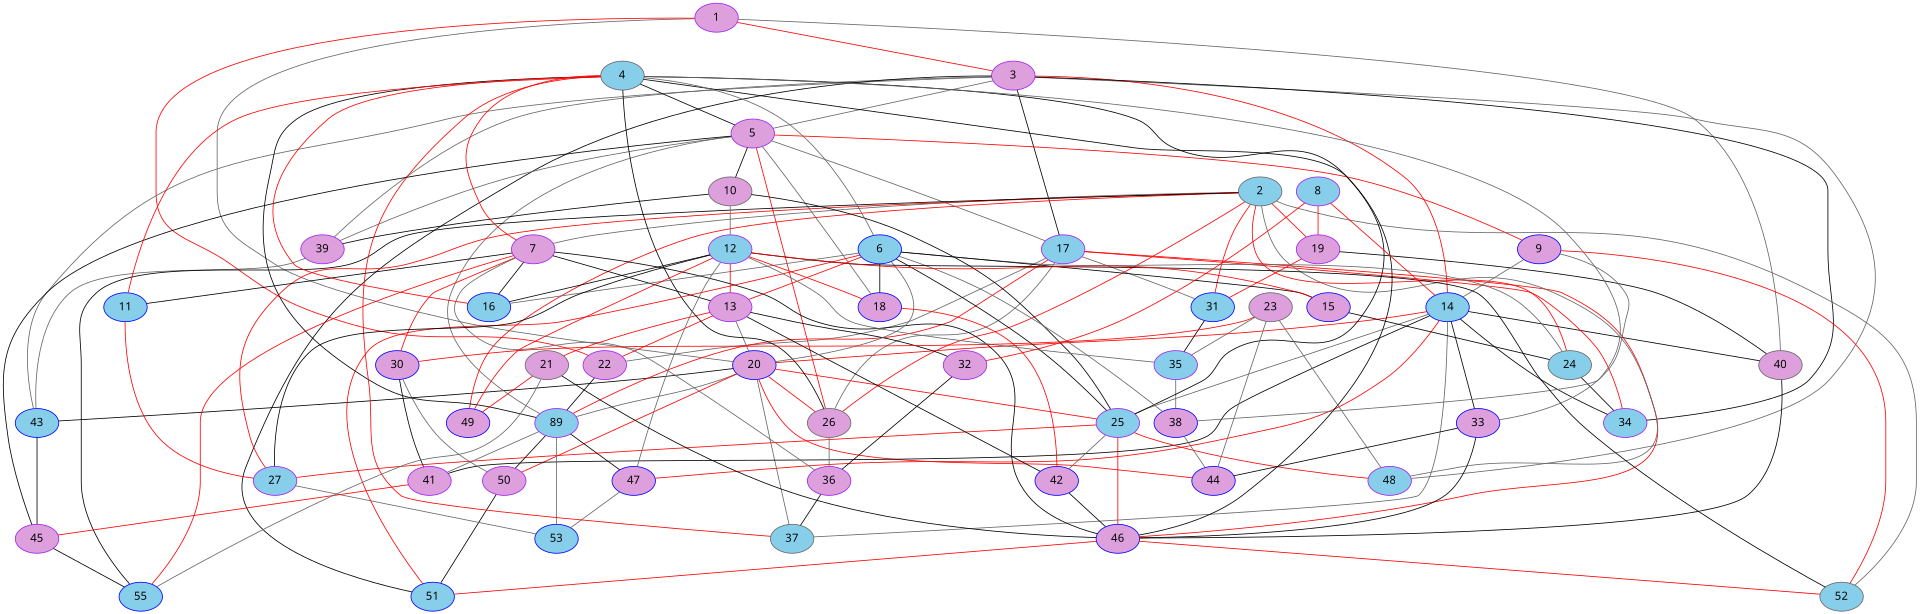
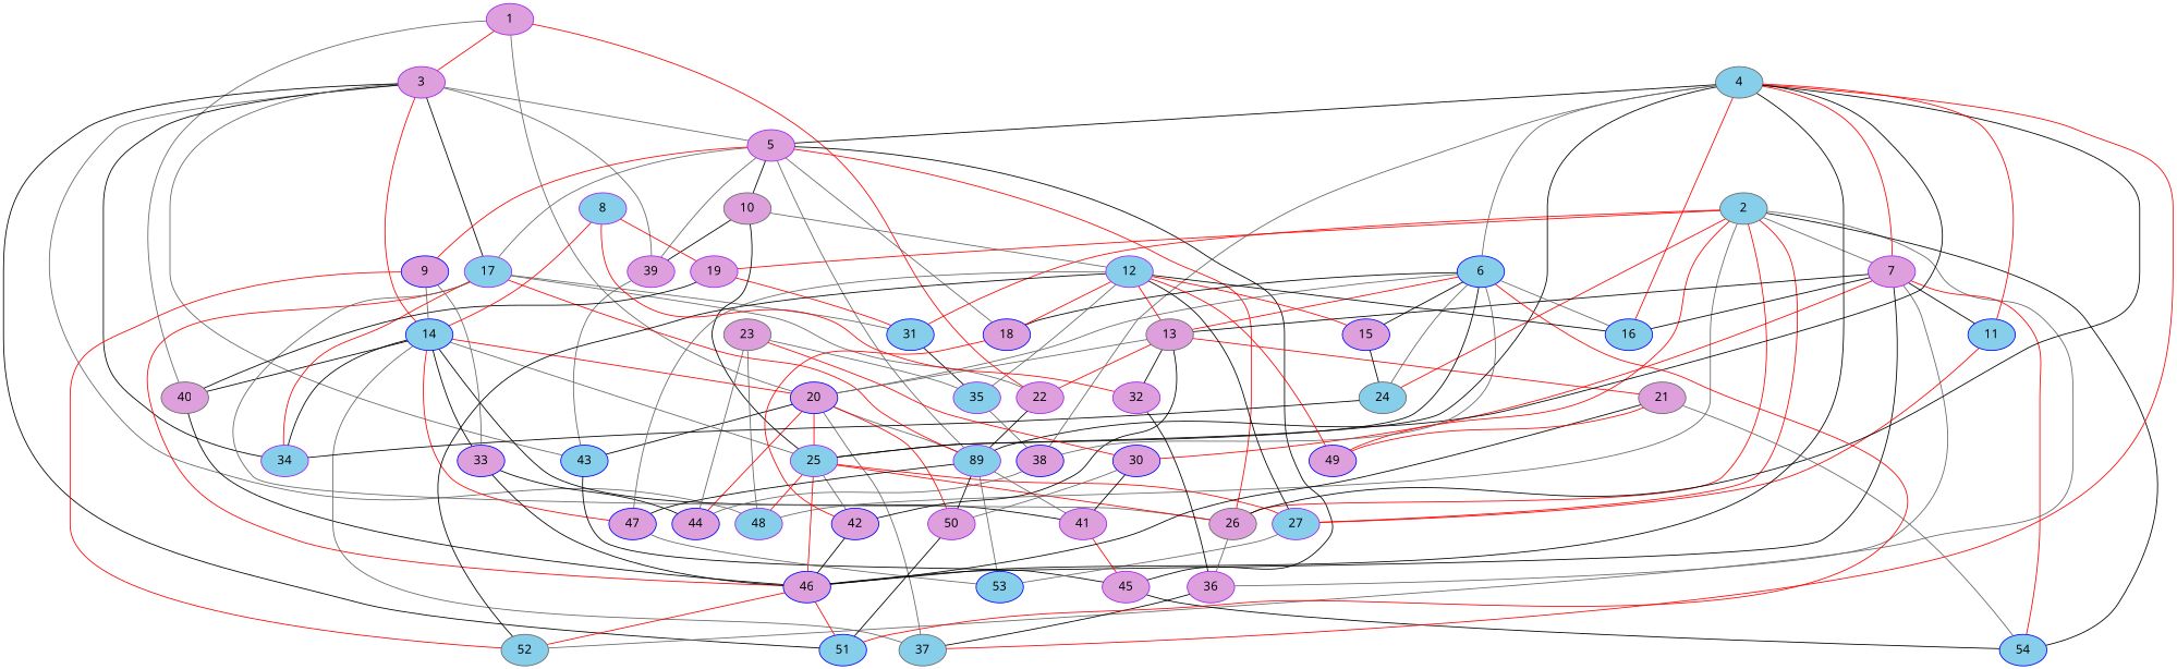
  graph {
    fontname="Noto Sans"
    node [color=purple fillcolor=plum fontname="Noto Sans" style=filled]
    edge [color=red fontname="Noto Sans" weight=1.0]
    1
    3
    20 [color=blue]
    22
    40 [color=gray40]
    48 [fillcolor=skyblue]
    5
    14 [color=blue fillcolor=skyblue]
    17 [fillcolor=skyblue]
    34 [fillcolor=skyblue]
    39
    43 [color=blue fillcolor=skyblue]
    51 [color=blue fillcolor=skyblue]
    25 [fillcolor=skyblue]
    n15 [fillcolor=skyblue label=89]
    37 [color=gray40 fillcolor=skyblue]
    44 [color=blue]
    50
    46 [color=blue]
    2 [color=gray40 fillcolor=skyblue]
    7
    19
    24 [color=gray40 fillcolor=skyblue]
    26 [color=gray40]
    27 [fillcolor=skyblue]
    31 [color=blue fillcolor=skyblue]
    49 [color=blue]
    52 [color=gray40 fillcolor=skyblue]
-   54 [color=blue fillcolor=skyblue label=55]
+   54 [color=blue fillcolor=skyblue]
    11 [color=blue fillcolor=skyblue]
    16 [color=blue fillcolor=skyblue]
-   13
+   13 [color=gray40]
    30 [color=blue]
    36
    53 [color=blue fillcolor=skyblue]
    35 [fillcolor=skyblue]
    9 [color=blue]
    10 [color=gray40]
    18 [color=blue]
    45
    33 [color=blue]
    47 [color=blue]
    41
    4 [color=gray40 fillcolor=skyblue]
    6 [color=blue fillcolor=skyblue]
    38 [color=blue]
    15 [color=blue]
    42 [color=blue]
    12 [fillcolor=skyblue]
    32
    21 [color=gray40]
    8 [fillcolor=skyblue]
    23 [color=gray40]
    1 -- 3
    1 -- 20 [color=gray40]
    1 -- 22
    1 -- 40 [color=gray40]
    3 -- 48 [color=gray40]
    3 -- 5 [color=gray40]
    3 -- 14
    3 -- 17 [color=black weight=2.0]
    3 -- 34 [color=black]
    3 -- 39 [color=gray40]
    3 -- 43 [color=gray40]
    3 -- 51 [color=black]
    20 -- 43 [color=black]
    20 -- 25
    20 -- n15 [color=gray40]
    20 -- 37 [color=gray40]
    20 -- 44
    20 -- 50
    22 -- n15 [color=black]
    40 -- 46 [color=black]
    5 -- 17 [color=gray40 weight=2.0]
    5 -- 39 [color=gray40]
    5 -- n15 [color=gray40 weight=2.0]
    5 -- 26
    5 -- 9
    5 -- 10 [color=black]
    5 -- 18 [color=gray40]
    5 -- 45 [color=black]
    14 -- 20
    14 -- 40 [color=black]
    14 -- 34 [color=black]
    14 -- 25 [color=gray40]
    14 -- 37 [color=gray40]
    14 -- 33 [color=black]
    14 -- 47
    14 -- 41 [color=black]
    17 -- 22 [color=gray40]
    17 -- 34
    17 -- n15
    17 -- 46
    17 -- 26 [color=gray40]
    17 -- 31 [color=gray40]
    39 -- 43 [color=gray40]
    43 -- 45 [color=black]
    25 -- 48
    25 -- 46 [weight=3.0]
-   20 -- 26
+   25 -- 26
    25 -- 27
    25 -- 42 [color=gray40]
    n15 -- 50 [color=black]
    n15 -- 53 [color=gray40]
    n15 -- 47 [color=black]
    n15 -- 41 [color=gray40]
    50 -- 51 [color=black]
    46 -- 51
    46 -- 52
    2 -- 48 [color=gray40]
    2 -- 7 [color=gray40]
    2 -- 19
    2 -- 24
    2 -- 26
    2 -- 27
    2 -- 31
    2 -- 49
    2 -- 52 [color=gray40]
    2 -- 54 [color=black]
    7 -- 46 [color=black]
    7 -- 54
    7 -- 11 [color=black]
    7 -- 16 [color=black]
    7 -- 13 [color=black weight=4.0]
    7 -- 30
    7 -- 36 [color=gray40]
    19 -- 40 [color=black]
    19 -- 31
    24 -- 34 [color=black]
    26 -- 36 [color=gray40]
    27 -- 53 [color=gray40]
    31 -- 35 [color=black]
    11 -- 27
    13 -- 20 [color=gray40]
    13 -- 22
    13 -- 42 [color=black]
    13 -- 32 [color=black weight=2.0]
    13 -- 21
    30 -- 50 [color=gray40]
    30 -- 41 [color=black]
    36 -- 37 [color=black]
    35 -- 38 [color=gray40]
    9 -- 14 [color=gray40]
    9 -- 52
    9 -- 33 [color=gray40]
    10 -- 39 [color=black]
    10 -- 25 [color=black]
    10 -- 12 [color=gray40]
    18 -- 42
    45 -- 54 [color=black]
    33 -- 44 [color=black]
    33 -- 46 [color=black]
    47 -- 53 [color=gray40]
    41 -- 45
    4 -- 5 [color=black]
    4 -- 25 [color=black]
    4 -- n15 [color=black]
    4 -- 37
    4 -- 46 [color=black]
    4 -- 7
    4 -- 26 [color=black]
    4 -- 11
    4 -- 16
    4 -- 6 [color=gray40 weight=2.0]
    4 -- 38 [color=gray40]
    6 -- 20 [color=gray40]
    6 -- 51
    6 -- 25 [color=black]
    6 -- 24 [color=gray40]
    6 -- 16 [color=gray40]
    6 -- 13
    6 -- 18 [color=black]
    6 -- 38 [color=gray40]
    6 -- 15 [color=black]
    38 -- 44 [color=gray40]
    15 -- 24 [color=black]
    42 -- 46 [color=black]
    12 -- 27 [color=black]
    12 -- 49 [weight=2.0]
    12 -- 52 [color=black]
    12 -- 16 [color=black]
    12 -- 13
    12 -- 35 [color=gray40]
    12 -- 18
    12 -- 47 [color=gray40]
    12 -- 15 [weight=2.0]
    32 -- 36 [color=black]
    21 -- 46 [color=black]
    21 -- 49
    21 -- 54 [color=gray40]
    8 -- 14 [weight=2.0]
    8 -- 19
    8 -- 32
    23 -- 48 [color=gray40]
    23 -- 44 [color=gray40]
    23 -- 30
    23 -- 35 [color=gray40]
  }
